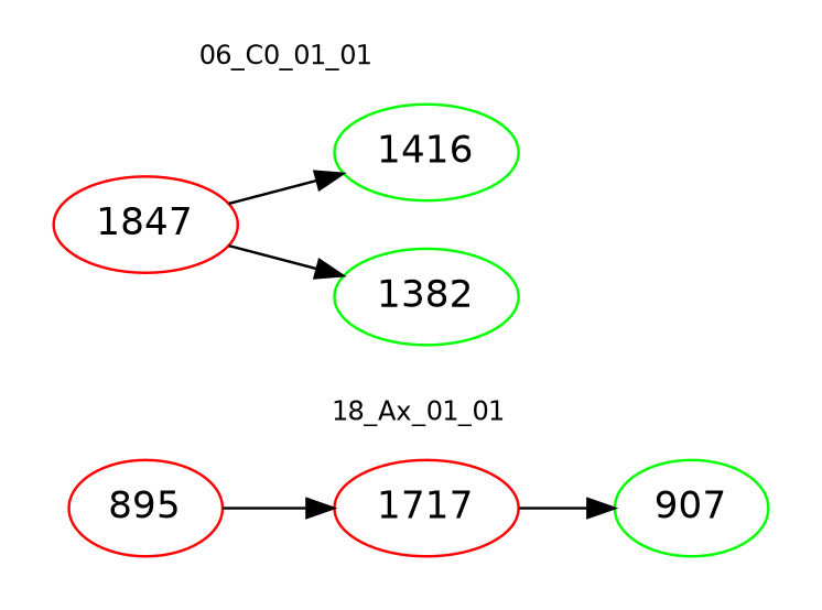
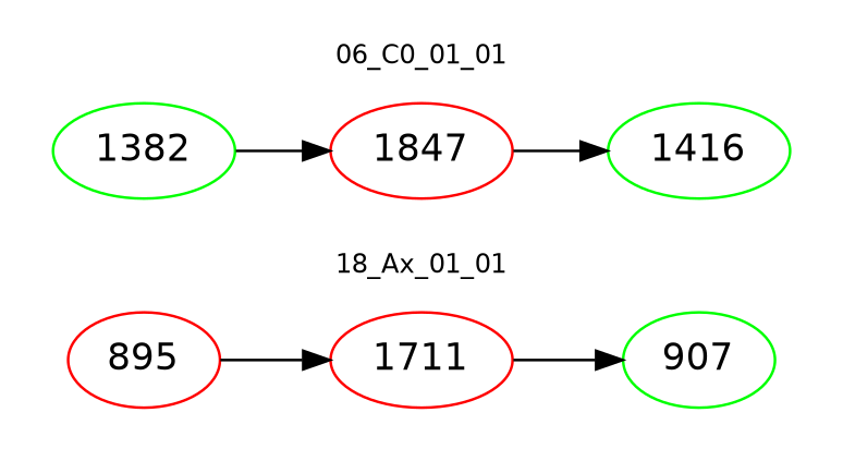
  digraph {
    fontname="DejaVu Sans"
    rankdir=LR
    node [color=red fontname="DejaVu Sans"]
    edge [color=black fontname="DejaVu Sans"]
-   n1 [label=1717]
+   n1 [label=1711]
    n2 [label=895]
    n3 [color=green label=907]
    n4 [label=1847]
    n5 [color=green label=1382]
    n6 [color=green label=1416]
    subgraph cluster_1 {
      color=white
      fontsize=10
      label="18_Ax_01_01"
      n1
      n2
      n3
    }
    subgraph cluster_2 {
      color=white
      fontsize=10
      label="06_C0_01_01"
      n4
      n5
      n6
    }
    n1 -> n3
    n2 -> n1
-   n4 -> n5
+   n5 -> n4
    n4 -> n6
  }
